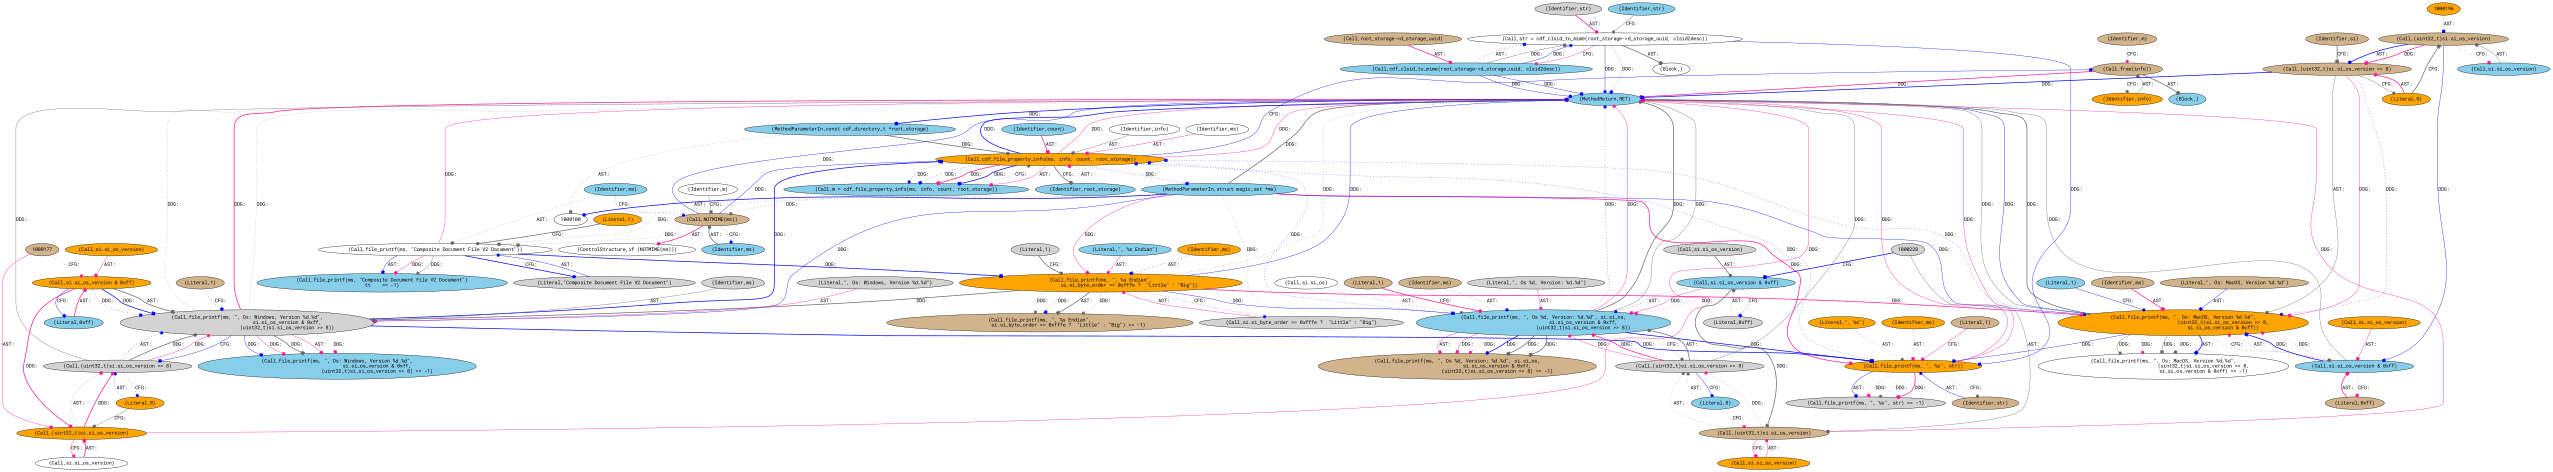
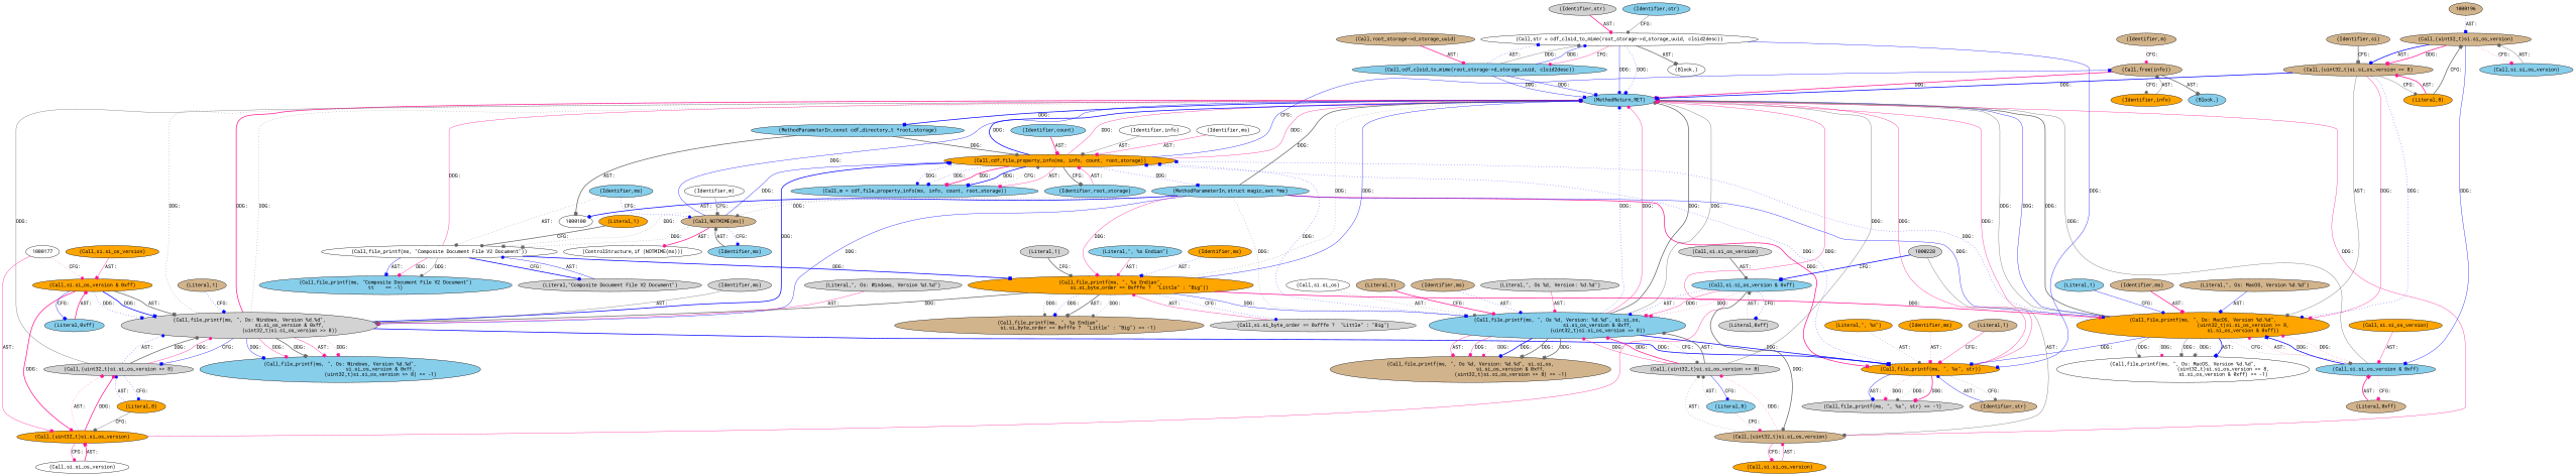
  digraph {
    fontname="Roboto Mono"
    node [fillcolor=skyblue fontname="Roboto Mono" style=filled]
    edge [arrowhead=box color=deeppink fontname="Roboto Mono" style=solid]
    n1 [fillcolor=tan label="(Call,free(info))"]
    n2 [fillcolor=orange label="(Identifier,info)"]
    n3 [label="(MethodReturn,RET)"]
    n4 [label="(Block,)"]
    n5 [label="(MethodParameterIn,const cdf_directory_t *root_storage)"]
    n6 [fillcolor=orange label="(Call,cdf_file_property_info(ms, info, count, root_storage))"]
    n7 [label="(Identifier,root_storage)"]
    n8 [label="(Call,m = cdf_file_property_info(ms, info, count, root_storage))"]
    n9 [label="(MethodParameterIn,struct magic_set *ms)"]
    n10 [fillcolor=lightgrey label="(Call,file_printf(ms, \", Os: Windows, Version %d.%d\",\n                            si.si_os_version & 0xff,\n                            (uint32_t)si.si_os_version >> 8))"]
    n11 [fillcolor=lightgrey label="(Call,(uint32_t)si.si_os_version >> 8)"]
    n12 [fillcolor=orange label="(Call,file_printf(ms, \", %s\", str))"]
    n13 [label="(Call,file_printf(ms, \", Os: Windows, Version %d.%d\",\n                            si.si_os_version & 0xff,\n                            (uint32_t)si.si_os_version >> 8) == -1)"]
    n14 [fillcolor=orange label="(Literal,8)"]
    n15 [fillcolor=lightgrey label="(Call,file_printf(ms, \", %s\", str) == -1)"]
    n16 [fillcolor=tan label="(Identifier,str)"]
    n17 [fillcolor=orange label="(Call,file_printf(ms, \", %s Endian\",\n                    si.si_byte_order == 0xfffe ?  \"Little\" : \"Big\"))"]
    n18 [label="(Call,file_printf(ms, \", Os %d, Version: %d.%d\", si.si_os,\n                            si.si_os_version & 0xff,\n                            (uint32_t)si.si_os_version >> 8))"]
    n19 [fillcolor=orange label="(Call,file_printf(ms, \", Os: MacOS, Version %d.%d\",\n                            (uint32_t)si.si_os_version >> 8,\n                            si.si_os_version & 0xff))"]
    n20 [fillcolor=tan label="(Call,file_printf(ms, \", %s Endian\",\n                    si.si_byte_order == 0xfffe ?  \"Little\" : \"Big\") == -1)"]
    n21 [fillcolor=lightgrey label="(Call,si.si_byte_order == 0xfffe ?  \"Little\" : \"Big\")"]
    n22 [fillcolor=lightgrey label="(Call,(uint32_t)si.si_os_version >> 8)"]
    n23 [fillcolor=tan label="(Call,file_printf(ms, \", Os %d, Version: %d.%d\", si.si_os,\n                            si.si_os_version & 0xff,\n                            (uint32_t)si.si_os_version >> 8) == -1)"]
    n24 [label="(Call,si.si_os_version & 0xff)"]
    n25 [fillcolor=white label="(Call,file_printf(ms, \", Os: MacOS, Version %d.%d\",\n                            (uint32_t)si.si_os_version >> 8,\n                            si.si_os_version & 0xff) == -1)"]
    n26 [fillcolor=white label="(Call,file_printf(ms, \"Composite Document File V2 Document\"))"]
    n27 [fillcolor=lightgrey label="(Literal,\"Composite Document File V2 Document\")"]
    n28 [label="(Call,file_printf(ms, \"Composite Document File V2 Document\")\n\t\t    == -1)"]
    n29 [fillcolor=tan label="(Call,NOTMIME(ms))"]
    n30 [fillcolor=white label="(ControlStructure,if (NOTMIME(ms)))"]
    n31 [label="(Identifier,ms)"]
    1000100 [fillcolor=white]
    n33 [fillcolor=orange label="(Call,si.si_os_version & 0xff)"]
    n34 [fillcolor=orange label="(Call,(uint32_t)si.si_os_version)"]
    n35 [label="(Literal,0xff)"]
    n36 [fillcolor=white label="(Call,si.si_os_version)"]
    n37 [label="(Literal,8)"]
    n38 [label="(Call,si.si_os_version & 0xff)"]
    n39 [fillcolor=tan label="(Call,(uint32_t)si.si_os_version)"]
    n40 [fillcolor=lightgrey label="(Literal,0xff)"]
    n41 [fillcolor=orange label="(Call,si.si_os_version)"]
    n42 [fillcolor=tan label="(Literal,0xff)"]
    n43 [fillcolor=tan label="(Call,(uint32_t)si.si_os_version >> 8)"]
    n44 [fillcolor=orange label="(Literal,8)"]
    n45 [fillcolor=tan label="(Call,(uint32_t)si.si_os_version)"]
    n46 [label="(Call,si.si_os_version)"]
    n47 [fillcolor=white label="(Call,str = cdf_clsid_to_mime(root_storage->d_storage_uuid, clsid2desc))"]
    n48 [label="(Call,cdf_clsid_to_mime(root_storage->d_storage_uuid, clsid2desc))"]
    n49 [fillcolor=white label="(Block,)"]
    n50 [label="(Identifier,str)"]
    n51 [fillcolor=lightgrey label="(Identifier,str)"]
    n52 [fillcolor=tan label="(Literal,1)"]
    n53 [label="(Identifier,count)"]
    n54 [fillcolor=orange label="(Literal,1)"]
    n55 [fillcolor=lightgrey label="(Call,si.si_os_version)"]
    n56 [fillcolor=lightgrey label="(Literal,1)"]
    n57 [fillcolor=orange label="(Call,si.si_os_version)"]
    n58 [fillcolor=lightgrey label="(Literal,\", Os: Windows, Version %d.%d\")"]
    n59 [fillcolor=tan label="(Identifier,ms)"]
    n60 [fillcolor=tan label="(Identifier,si)"]
    n61 [fillcolor=tan label="(Literal,1)"]
    n62 [fillcolor=tan label="(Call,root_storage->d_storage_uuid)"]
    n63 [fillcolor=lightgrey label="(Literal,\", Os %d, Version: %d.%d\")"]
    n64 [fillcolor=white label="(Identifier,info)"]
    n65 [label="(Literal,1)"]
    n66 [fillcolor=white label="(Identifier,ms)"]
    n67 [fillcolor=lightgrey label="(Identifier,ms)"]
    n68 [fillcolor=orange label="(Literal,\", %s\")"]
    n69 [fillcolor=orange label="(Call,si.si_os_version)"]
    n70 [fillcolor=white label="(Identifier,m)"]
    n71 [fillcolor=tan label="(Identifier,m)"]
    n72 [label="(Identifier,ms)"]
    n73 [label="(Literal,\", %s Endian\")"]
    n74 [fillcolor=white label="(Call,si.si_os)"]
    n75 [fillcolor=tan label="(Literal,1)"]
    n76 [fillcolor=tan label="(Identifier,ms)"]
    n77 [fillcolor=tan label="(Literal,\", Os: MacOS, Version %d.%d\")"]
    n78 [fillcolor=orange label="(Identifier,ms)"]
    n79 [fillcolor=orange label="(Identifier,ms)"]
-   1000177 [fillcolor=tan]
+   1000177 [fillcolor=white]
    1000228 [fillcolor=lightgrey]
-   1000196 [fillcolor=orange]
+   1000196 [fillcolor=tan]
    n1 -> n2 [arrowhead=dot color=gray40 label="CFG: " style=dotted]
    n1 -> n3 [arrowhead=dot label="DDG: " style=bold]
    n1 -> n4 [color=gray40 label="AST: " style=bold]
    n2 -> n1 [color=gray40 label="AST: "]
    n3 -> n5 [color=blue label="DDG: " style=bold]
    n5 -> n6 [arrowhead=dot color=gray40 label="DDG: " style=bold]
-   n5 -> 1000100 [color=gray40 label="AST: " style=dotted]
+   n5 -> 1000100 [color=gray40 label="AST: " style=bold]
    n6 -> n1 [color=blue label="CFG: "]
    n6 -> n3 [label="DDG: "]
    n6 -> n3 [arrowhead=dot label="DDG: "]
    n6 -> n3 [arrowhead=dot color=blue label="DDG: " style=bold]
    n6 -> n7 [color=gray40 label="CFG: " style=bold]
    n6 -> n8 [label="AST: "]
    n6 -> n8 [arrowhead=dot color=blue label="DDG: " style=dotted]
    n6 -> n8 [color=blue label="DDG: " style=dotted]
    n6 -> n8 [label="DDG: " style=bold]
    n6 -> n8 [color=blue label="DDG: " style=bold]
    n6 -> n9 [color=blue label="DDG: " style=dotted]
-   n7 -> n6 [label="AST: " style=dotted]
+   n7 -> n6 [label="AST: "]
    n8 -> n6 [arrowhead=dot color=gray40 label="CFG: " style=dotted]
    n9 -> n3 [color=gray40 label="DDG: " style=bold]
    n9 -> n10 [color=blue label="DDG: "]
    n9 -> n12 [label="DDG: " style=bold]
    n9 -> n17 [label="DDG: "]
    n9 -> n18 [color=gray40 label="DDG: " style=dotted]
    n9 -> n19 [color=blue label="DDG: "]
    n9 -> n26 [color=gray40 label="DDG: " style=dotted]
    n9 -> n29 [arrowhead=dot color=gray40 label="DDG: " style=dotted]
    n9 -> 1000100 [arrowhead=dot color=blue label="AST: " style=bold]
    n10 -> n3 [color=gray40 label="DDG: " style=dotted]
    n10 -> n3 [label="DDG: " style=bold]
    n10 -> n3 [color=gray40 label="DDG: " style=dotted]
    n10 -> n6 [color=blue label="DDG: " style=bold]
    n10 -> n11 [color=blue label="CFG: "]
    n10 -> n12 [color=blue label="DDG: " style=bold]
    n10 -> n13 [label="AST: "]
    n10 -> n13 [label="DDG: " style=dotted]
    n10 -> n13 [color=blue label="DDG: "]
    n10 -> n13 [label="DDG: "]
    n10 -> n13 [color=gray40 label="DDG: " style=bold]
    n11 -> n3 [arrowhead=dot color=gray40 label="DDG: "]
    n11 -> n10 [arrowhead=dot color=blue label="AST: " style=dotted]
    n11 -> n10 [arrowhead=dot color=gray40 label="DDG: " style=bold]
    n11 -> n10 [arrowhead=dot label="DDG: "]
    n11 -> n14 [arrowhead=dot color=blue label="CFG: " style=dotted]
    n12 -> n3 [label="DDG: "]
    n12 -> n3 [label="DDG: "]
    n12 -> n6 [color=blue label="DDG: " style=dotted]
    n12 -> n15 [color=blue label="AST: "]
    n12 -> n15 [label="DDG: " style=dotted]
    n12 -> n15 [arrowhead=dot color=gray40 label="DDG: " style=dotted]
    n12 -> n15 [label="DDG: " style=bold]
    n12 -> n16 [arrowhead=dot color=gray40 label="CFG: " style=dotted]
    n14 -> n11 [arrowhead=dot color=blue label="AST: " style=dotted]
    n14 -> n34 [color=gray40 label="CFG: "]
    n16 -> n12 [arrowhead=dot color=blue label="AST: "]
    n17 -> n3 [arrowhead=dot color=blue label="DDG: "]
    n17 -> n3 [color=gray40 label="DDG: " style=dotted]
    n17 -> n10 [arrowhead=dot color=gray40 label="DDG: " style=bold]
    n17 -> n18 [color=blue label="DDG: "]
    n17 -> n19 [arrowhead=dot label="DDG: " style=bold]
    n17 -> n20 [color=gray40 label="AST: " style=bold]
    n17 -> n20 [arrowhead=dot color=gray40 label="DDG: " style=dotted]
    n17 -> n20 [arrowhead=dot color=gray40 label="DDG: " style=dotted]
    n17 -> n20 [color=blue label="DDG: " style=dotted]
    n17 -> n21 [arrowhead=dot color=blue label="CFG: " style=dotted]
    n18 -> n3 [color=gray40 label="DDG: "]
    n18 -> n3 [arrowhead=dot color=blue label="DDG: " style=dotted]
    n18 -> n3 [arrowhead=dot label="DDG: "]
    n18 -> n3 [arrowhead=dot color=gray40 label="DDG: " style=bold]
    n18 -> n6 [color=blue label="DDG: " style=dotted]
    n18 -> n12 [color=blue label="DDG: " style=bold]
    n18 -> n22 [arrowhead=dot color=gray40 label="CFG: " style=dotted]
    n18 -> n23 [label="AST: "]
    n18 -> n23 [label="DDG: "]
    n18 -> n23 [arrowhead=dot label="DDG: " style=dotted]
    n18 -> n23 [arrowhead=dot color=blue label="DDG: " style=bold]
    n18 -> n23 [color=gray40 label="DDG: " style=bold]
    n18 -> n23 [color=gray40 label="DDG: " style=bold]
    n19 -> n3 [color=gray40 label="DDG: "]
    n19 -> n3 [color=blue label="DDG: "]
    n19 -> n3 [arrowhead=dot color=gray40 label="DDG: " style=bold]
    n19 -> n6 [color=blue label="DDG: " style=dotted]
    n19 -> n12 [color=blue label="DDG: "]
    n19 -> n24 [color=gray40 label="CFG: " style=dotted]
    n19 -> n25 [color=blue label="AST: " style=bold]
    n19 -> n25 [arrowhead=dot color=gray40 label="DDG: "]
    n19 -> n25 [arrowhead=dot label="DDG: " style=dotted]
    n19 -> n25 [color=gray40 label="DDG: "]
    n19 -> n25 [color=gray40 label="DDG: " style=dotted]
    n21 -> n17 [arrowhead=dot label="AST: "]
    n22 -> n3 [color=gray40 label="DDG: "]
    n22 -> n18 [arrowhead=dot color=gray40 label="AST: " style=bold]
    n22 -> n18 [arrowhead=dot label="DDG: "]
    n22 -> n18 [arrowhead=dot label="DDG: " style=bold]
    n22 -> n37 [arrowhead=dot color=blue label="CFG: "]
    n24 -> n3 [color=gray40 label="DDG: "]
    n24 -> n19 [arrowhead=dot label="AST: " style=dotted]
    n24 -> n19 [color=blue label="DDG: " style=bold]
    n24 -> n19 [arrowhead=dot label="DDG: " style=dotted]
    n24 -> n42 [label="CFG: " style=dotted]
    n26 -> n3 [label="DDG: "]
    n26 -> n17 [color=blue label="DDG: " style=bold]
    n26 -> n27 [arrowhead=dot color=blue label="CFG: " style=bold]
    n26 -> n28 [color=blue label="AST: "]
    n26 -> n28 [label="DDG: "]
    n26 -> n28 [arrowhead=dot color=gray40 label="DDG: "]
    n27 -> n26 [arrowhead=dot color=blue label="AST: "]
    n29 -> n3 [color=blue label="DDG: "]
    n29 -> n6 [arrowhead=dot color=blue label="DDG: "]
    n29 -> n26 [color=gray40 label="DDG: " style=dotted]
    n29 -> n30 [arrowhead=dot label="AST: " style=bold]
    n29 -> n31 [arrowhead=dot color=blue label="CFG: " style=dotted]
    n31 -> n29 [arrowhead=dot color=gray40 label="AST: " style=bold]
    n33 -> n10 [color=gray40 label="AST: " style=bold]
    n33 -> n10 [color=blue label="DDG: " style=dotted]
    n33 -> n10 [color=blue label="DDG: " style=bold]
    n33 -> n34 [arrowhead=dot label="DDG: " style=bold]
    n33 -> n35 [color=blue label="CFG: "]
    n34 -> n3 [arrowhead=dot label="DDG: "]
    n34 -> n11 [label="AST: " style=dotted]
    n34 -> n11 [arrowhead=dot label="DDG: " style=bold]
    n34 -> n36 [arrowhead=dot label="CFG: "]
    n35 -> n33 [arrowhead=dot label="AST: " style=bold]
    n36 -> n34 [label="AST: " style=bold]
    n37 -> n22 [arrowhead=dot color=gray40 label="AST: " style=dotted]
    n37 -> n39 [arrowhead=dot label="CFG: " style=dotted]
    n38 -> n18 [arrowhead=dot color=blue label="AST: " style=dotted]
    n38 -> n18 [label="DDG: "]
    n38 -> n18 [label="DDG: " style=dotted]
    n38 -> n39 [arrowhead=dot color=gray40 label="DDG: " style=bold]
    n38 -> n40 [color=blue label="CFG: " style=dotted]
    n39 -> n3 [arrowhead=dot label="DDG: "]
    n39 -> n22 [arrowhead=dot color=gray40 label="AST: " style=dotted]
    n39 -> n22 [arrowhead=dot label="DDG: " style=dotted]
    n39 -> n41 [label="CFG: "]
    n40 -> n38 [color=gray40 label="AST: " style=dotted]
    n41 -> n39 [arrowhead=dot label="AST: "]
    n42 -> n24 [label="AST: " style=bold]
    n43 -> n3 [color=blue label="DDG: " style=bold]
    n43 -> n19 [color=gray40 label="AST: "]
    n43 -> n19 [label="DDG: "]
    n43 -> n19 [arrowhead=dot color=blue label="DDG: " style=dotted]
    n43 -> n44 [arrowhead=dot color=gray40 label="CFG: "]
    n44 -> n43 [arrowhead=dot label="AST: " style=bold]
    n44 -> n45 [color=gray40 label="CFG: " style=bold]
    n45 -> n24 [color=blue label="DDG: "]
    n45 -> n43 [arrowhead=dot color=blue label="AST: " style=bold]
    n45 -> n43 [label="DDG: " style=bold]
    n45 -> n46 [label="CFG: " style=dotted]
    n46 -> n45 [color=gray40 label="AST: "]
    n47 -> n3 [arrowhead=dot color=blue label="DDG: "]
    n47 -> n3 [color=blue label="DDG: " style=dotted]
    n47 -> n12 [color=blue label="DDG: "]
    n47 -> n48 [arrowhead=dot label="CFG: "]
    n47 -> n49 [color=gray40 label="AST: " style=bold]
    n48 -> n3 [color=blue label="DDG: "]
    n48 -> n3 [color=blue label="DDG: "]
    n48 -> n47 [color=blue label="AST: " style=dotted]
    n48 -> n47 [color=gray40 label="DDG: "]
    n48 -> n47 [arrowhead=dot color=blue label="DDG: "]
    n50 -> n47 [arrowhead=dot color=gray40 label="CFG: "]
    n51 -> n47 [arrowhead=dot label="AST: " style=bold]
    n52 -> n12 [label="CFG: "]
    n53 -> n6 [label="AST: " style=bold]
    n54 -> n26 [arrowhead=dot color=gray40 label="CFG: " style=bold]
    n55 -> n38 [arrowhead=dot color=gray40 label="AST: " style=bold]
    n56 -> n17 [arrowhead=dot color=gray40 label="CFG: " style=bold]
    n57 -> n33 [label="AST: "]
    n58 -> n10 [label="AST: "]
    n59 -> n18 [arrowhead=dot color=blue label="AST: " style=dotted]
    n60 -> n43 [color=gray40 label="CFG: " style=bold]
    n61 -> n10 [color=blue label="CFG: " style=dotted]
    n62 -> n48 [arrowhead=dot label="AST: " style=bold]
    n63 -> n18 [arrowhead=dot label="AST: "]
    n64 -> n6 [color=gray40 label="AST: "]
    n65 -> n19 [arrowhead=dot color=blue label="CFG: "]
    n66 -> n6 [label="AST: "]
    n67 -> n10 [color=gray40 label="AST: "]
    n68 -> n12 [arrowhead=dot color=gray40 label="AST: " style=dotted]
    n69 -> n24 [label="AST: "]
    n70 -> n29 [color=gray40 label="CFG: "]
    n71 -> n1 [arrowhead=dot label="CFG: " style=dotted]
    n72 -> n26 [color=gray40 label="AST: " style=dotted]
    n72 -> n29 [arrowhead=dot color=blue label="CFG: " style=dotted]
    n73 -> n17 [arrowhead=dot label="AST: "]
    n74 -> n18 [arrowhead=dot color=gray40 label="AST: " style=dotted]
    n75 -> n18 [arrowhead=dot label="CFG: " style=bold]
    n76 -> n19 [label="AST: " style=bold]
    n77 -> n19 [color=blue label="AST: "]
    n78 -> n17 [color=blue label="AST: " style=dotted]
    n79 -> n12 [label="AST: " style=dotted]
    1000177 -> n33 [arrowhead=dot label="CFG: " style=dotted]
    1000177 -> n34 [label="AST: "]
    1000228 -> n38 [color=blue label="CFG: " style=bold]
    1000228 -> n39 [color=gray40 label="AST: "]
    1000196 -> n45 [color=blue label="AST: " style=dotted]
  }
